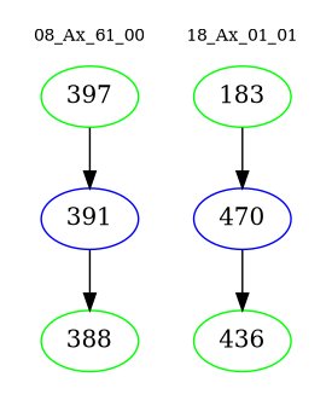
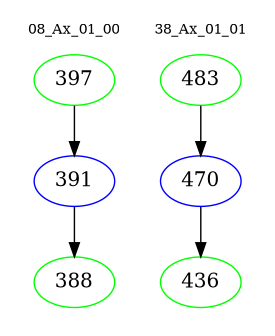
  digraph {
    node [color=green]
    edge [color=black]
    n1 [label=397]
    n2 [color=blue label=391]
    n3 [label=388]
-   n4 [label=183]
+   n4 [label=483]
    n5 [color=blue label=470]
    n6 [label=436]
    subgraph cluster_1 {
      color=white
      fontsize=10
-     label="08_Ax_61_00"
+     label="08_Ax_01_00"
      n1
      n2
      n3
    }
    subgraph cluster_2 {
      color=white
      fontsize=10
-     label="18_Ax_01_01"
+     label="38_Ax_01_01"
      n4
      n5
      n6
    }
    n1 -> n2
    n2 -> n3
    n4 -> n5
    n5 -> n6
  }
